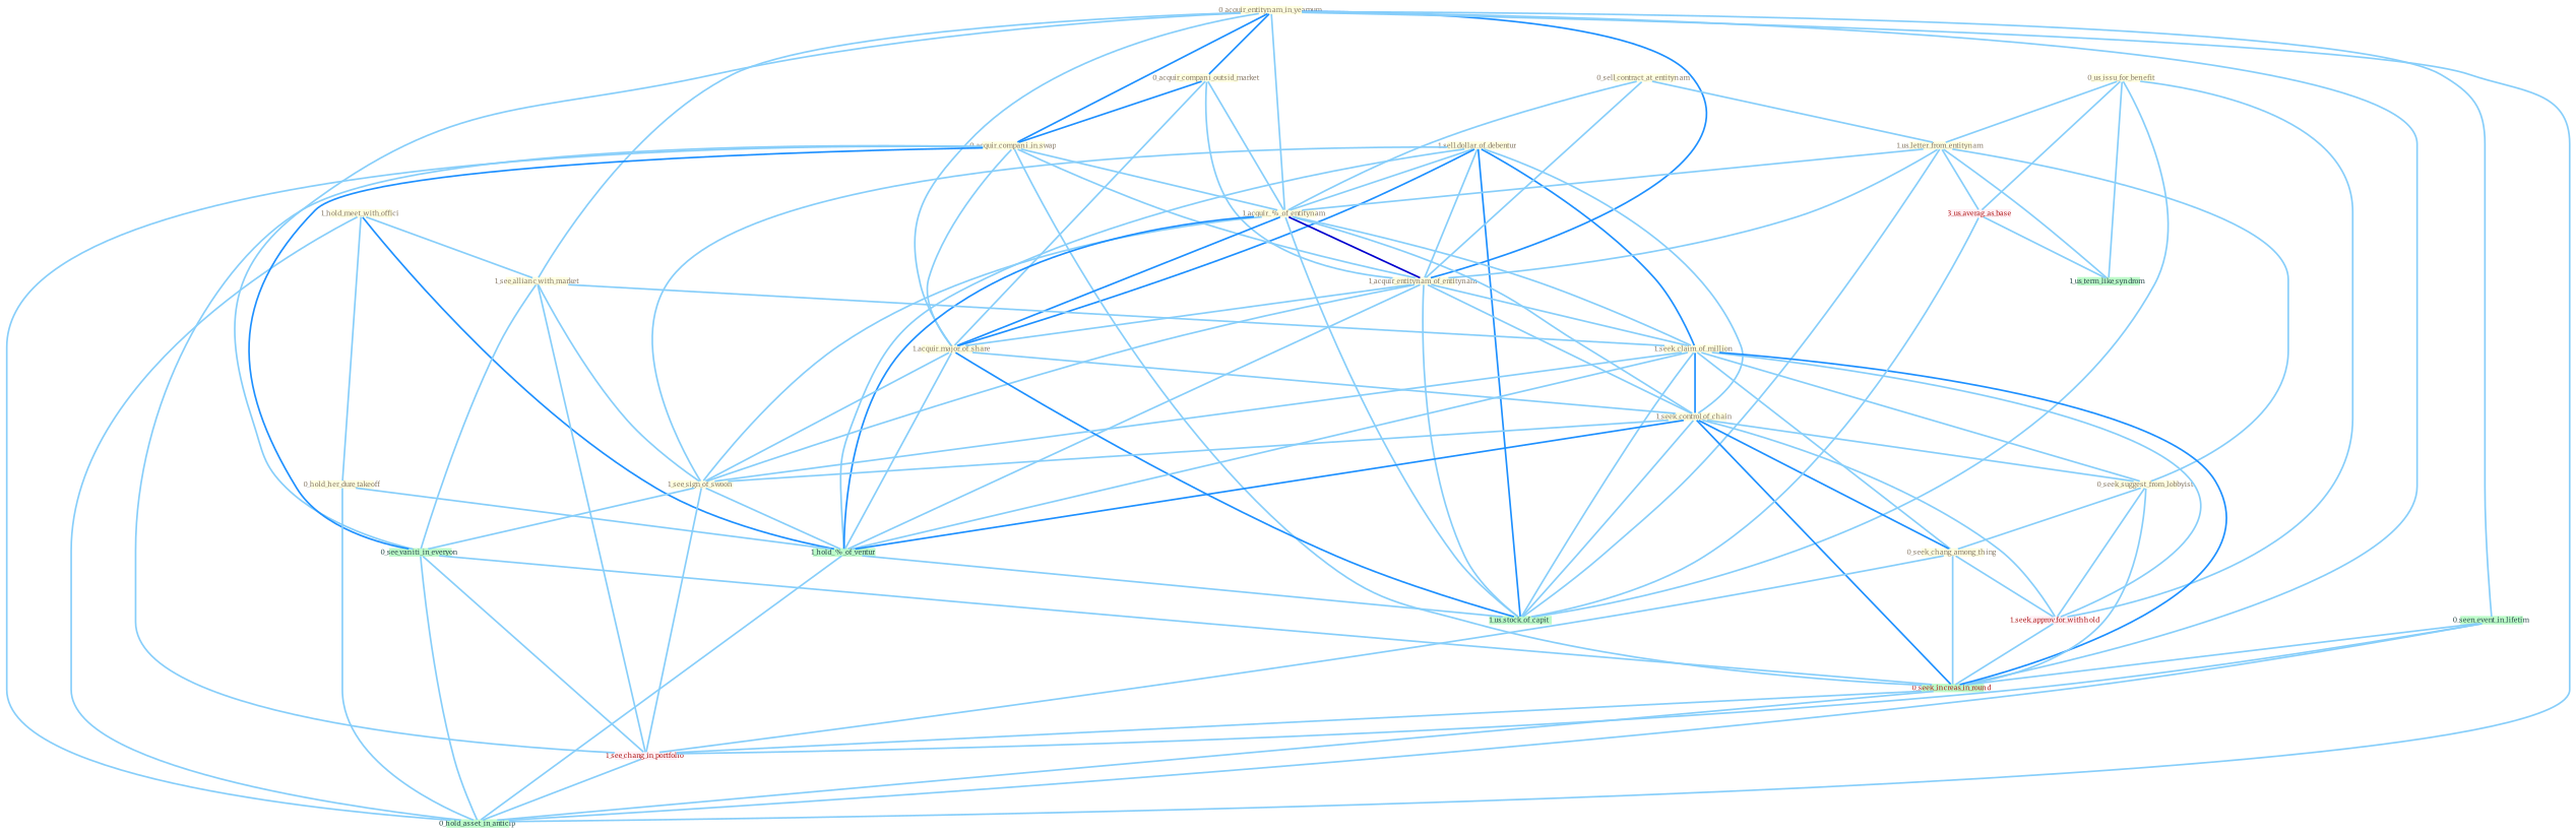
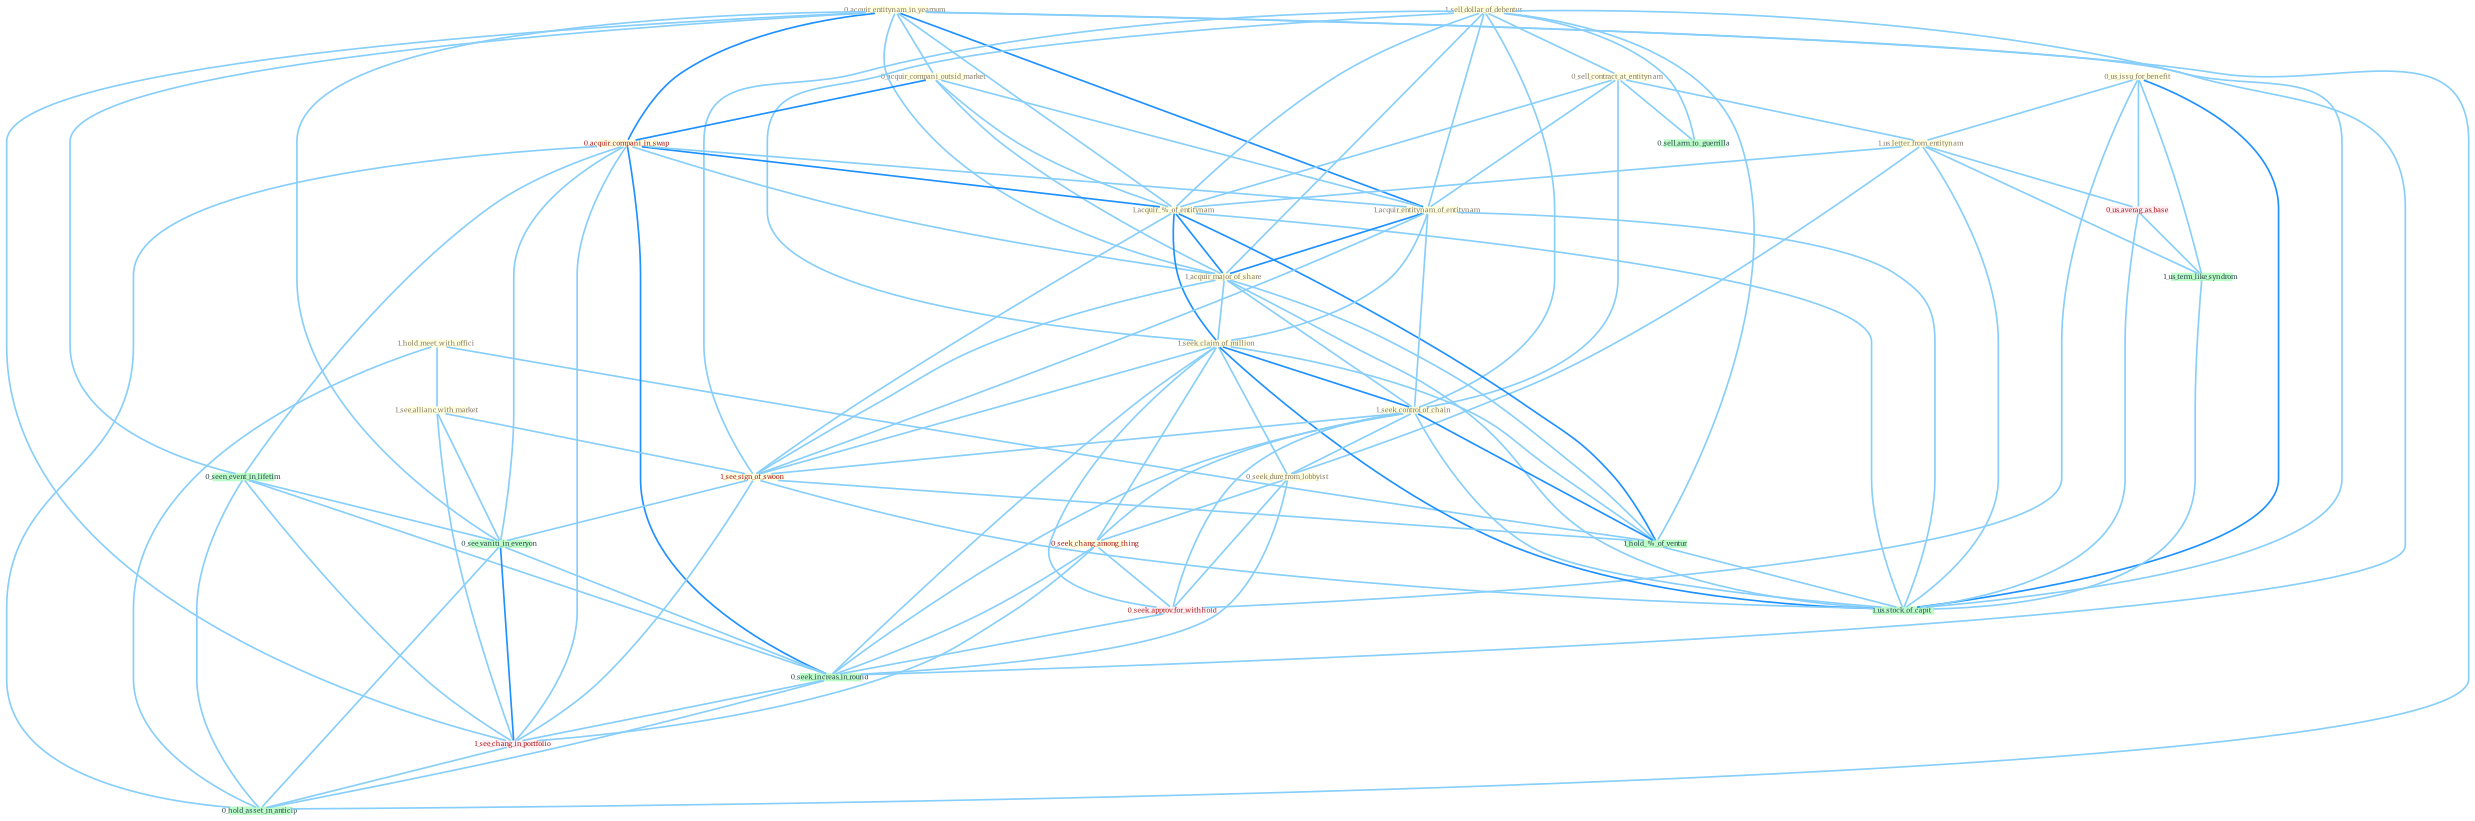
  graph {
    fontname=Merriweather
    node [color="#ffffe0" fixedsize=true fontcolor="#8b7d6b" fontname=Merriweather fontsize=4 shape=polygon style=filled]
    edge [color="#87cefa" fontname=Merriweather w=1]
    "1_hold_meet_with_offici " [height=.06 width=.5]
    "0_acquir_entitynam_in_yearnum " [height=.06 width=.5]
    "1_sell_dollar_of_debentur " [height=.06 width=.5]
    "0_acquir_compani_outsid_market " [height=.06 width=.5]
    "0_us_issu_for_benefit " [height=.06 width=.5]
-   "0_acquir_compani_in_swap " [height=.06 width=.5]
+   "0_acquir_compani_in_swap " [fontcolor="#b22222" height=.06 width=.5]
    "0_sell_contract_at_entitynam " [height=.06 width=.5]
-   "0_hold_her_dure_takeoff " [height=.06 width=.5]
    "1_us_letter_from_entitynam " [height=.06 width=.5]
    "1_acquir_%_of_entitynam " [height=.06 width=.5]
    n11 [height=.06 label="1_see_allianc_with_market" width=.5]
    "1_acquir_entitynam_of_entitynam " [height=.06 width=.5]
    "1_acquir_major_of_share " [height=.06 width=.5]
    "1_seek_claim_of_million " [height=.06 width=.5]
    "1_seek_control_of_chain " [height=.06 width=.5]
-   "1_see_sign_of_swoon " [height=.06 width=.5]
-   "0_seek_suggest_from_lobbyist " [height=.06 width=.5]
-   "0_seek_chang_among_thing " [height=.06 width=.5]
-   "0_us_averag_as_base " [color="#fff0f5" fontcolor="#b22222" height=.06 width=.5 label="3_us_averag_as_base"]
-   "1_seek_approv_for_withhold " [color="#fff0f5" fontcolor="#b22222" height=.06 width=.5]
+   "1_see_sign_of_swoon " [fontcolor="#b22222" height=.06 width=.5]
+   "0_seek_suggest_from_lobbyist " [height=.06 width=.5 label="0_seek_dure_from_lobbyist"]
+   "0_seek_chang_among_thing " [fontcolor="#b22222" height=.06 width=.5]
+   "0_us_averag_as_base " [color="#fff0f5" fontcolor="#b22222" height=.06 width=.5]
+   "1_seek_approv_for_withhold " [color="#fff0f5" fontcolor="#b22222" height=.06 width=.5 label="0_seek_approv_for_withhold"]
    "1_see_chang_in_portfolio " [color="#fff0f5" fontcolor="#b22222" height=.06 width=.5]
    "1_hold_%_of_ventur " [color="#BDFCC9" fontcolor="#2f4f4f" height=.06 width=.5]
    "0_hold_asset_in_anticip " [color="#BDFCC9" fontcolor="#2f4f4f" height=.06 width=.5]
    "0_seen_event_in_lifetim " [color="#BDFCC9" fontcolor="#2f4f4f" height=.06 width=.5]
    "0_see_vaniti_in_everyon " [color="#BDFCC9" fontcolor="#2f4f4f" height=.06 width=.5]
-   "0_seek_increas_in_round " [color="#BDFCC9" fontcolor="#b22222" height=.06 width=.5]
+   "0_seek_increas_in_round " [color="#BDFCC9" fontcolor="#2f4f4f" height=.06 width=.5]
+   "0_sell_arm_to_guerrilla " [color="#BDFCC9" fontcolor="#2f4f4f" height=.06 width=.5]
    "1_us_stock_of_capit " [color="#BDFCC9" fontcolor="#2f4f4f" height=.06 width=.5]
    "1_us_term_like_syndrom " [color="#BDFCC9" fontcolor="#2f4f4f" height=.06 width=.5]
    subgraph sub_1 {
      "1_hold_meet_with_offici "
      "0_acquir_entitynam_in_yearnum "
      "1_sell_dollar_of_debentur "
      "0_acquir_compani_outsid_market "
      "0_us_issu_for_benefit "
      "0_acquir_compani_in_swap "
      "0_sell_contract_at_entitynam "
-     "0_hold_her_dure_takeoff "
      "1_us_letter_from_entitynam "
      "1_acquir_%_of_entitynam "
      n11
      "1_acquir_entitynam_of_entitynam "
      "1_acquir_major_of_share "
      "1_seek_claim_of_million "
      "1_seek_control_of_chain "
      "1_see_sign_of_swoon "
      "0_seek_suggest_from_lobbyist "
      "0_seek_chang_among_thing "
    }
    subgraph sub_2 {
      "0_us_averag_as_base "
      "1_seek_approv_for_withhold "
      "1_see_chang_in_portfolio "
    }
-   "1_hold_meet_with_offici " -- "0_hold_her_dure_takeoff "
    "1_hold_meet_with_offici " -- n11
-   "1_hold_meet_with_offici " -- "1_hold_%_of_ventur " [color="#1e90ff"]
+   "1_hold_meet_with_offici " -- "1_hold_%_of_ventur "
    "1_hold_meet_with_offici " -- "0_hold_asset_in_anticip "
-   "0_acquir_entitynam_in_yearnum " -- "0_acquir_compani_outsid_market " [color="#1e90ff"]
+   "0_acquir_entitynam_in_yearnum " -- "0_acquir_compani_outsid_market "
    "0_acquir_entitynam_in_yearnum " -- "0_acquir_compani_in_swap " [color="#1e90ff" w=2]
    "0_acquir_entitynam_in_yearnum " -- "1_acquir_%_of_entitynam "
    "0_acquir_entitynam_in_yearnum " -- "1_acquir_entitynam_of_entitynam " [color="#1e90ff" w=2]
    "0_acquir_entitynam_in_yearnum " -- "1_acquir_major_of_share "
-   "0_acquir_entitynam_in_yearnum " -- n11
+   "0_acquir_entitynam_in_yearnum " -- "1_see_chang_in_portfolio "
    "0_acquir_entitynam_in_yearnum " -- "0_hold_asset_in_anticip "
    "0_acquir_entitynam_in_yearnum " -- "0_seen_event_in_lifetim "
    "0_acquir_entitynam_in_yearnum " -- "0_see_vaniti_in_everyon "
    "0_acquir_entitynam_in_yearnum " -- "0_seek_increas_in_round "
+   "1_sell_dollar_of_debentur " -- "0_sell_contract_at_entitynam "
    "1_sell_dollar_of_debentur " -- "1_acquir_%_of_entitynam "
    "1_sell_dollar_of_debentur " -- "1_acquir_entitynam_of_entitynam "
-   "1_sell_dollar_of_debentur " -- "1_acquir_major_of_share " [color="#1e90ff"]
-   "1_sell_dollar_of_debentur " -- "1_seek_claim_of_million " [color="#1e90ff"]
+   "1_sell_dollar_of_debentur " -- "1_acquir_major_of_share "
+   "1_sell_dollar_of_debentur " -- "1_seek_claim_of_million "
    "1_sell_dollar_of_debentur " -- "1_seek_control_of_chain "
    "1_sell_dollar_of_debentur " -- "1_see_sign_of_swoon "
    "1_sell_dollar_of_debentur " -- "1_hold_%_of_ventur "
-   "1_sell_dollar_of_debentur " -- "1_us_stock_of_capit " [color="#1e90ff"]
+   "1_sell_dollar_of_debentur " -- "0_sell_arm_to_guerrilla "
+   "1_sell_dollar_of_debentur " -- "1_us_stock_of_capit "
    "0_acquir_compani_outsid_market " -- "0_acquir_compani_in_swap " [color="#1e90ff" w=2]
    "0_acquir_compani_outsid_market " -- "1_acquir_%_of_entitynam "
    "0_acquir_compani_outsid_market " -- "1_acquir_entitynam_of_entitynam "
    "0_acquir_compani_outsid_market " -- "1_acquir_major_of_share "
    "0_us_issu_for_benefit " -- "1_us_letter_from_entitynam "
    "0_us_issu_for_benefit " -- "0_us_averag_as_base "
    "0_us_issu_for_benefit " -- "1_seek_approv_for_withhold "
-   "0_us_issu_for_benefit " -- "1_us_stock_of_capit "
+   "0_us_issu_for_benefit " -- "1_us_stock_of_capit " [color="#1e90ff"]
    "0_us_issu_for_benefit " -- "1_us_term_like_syndrom "
-   "0_acquir_compani_in_swap " -- "1_acquir_%_of_entitynam "
+   "0_acquir_compani_in_swap " -- "1_acquir_%_of_entitynam " [color="#1e90ff"]
    "0_acquir_compani_in_swap " -- "1_acquir_entitynam_of_entitynam "
    "0_acquir_compani_in_swap " -- "1_acquir_major_of_share "
    "0_acquir_compani_in_swap " -- "1_see_chang_in_portfolio "
    "0_acquir_compani_in_swap " -- "0_hold_asset_in_anticip "
-   "0_acquir_compani_in_swap " -- "0_see_vaniti_in_everyon " [color="#1e90ff"]
-   "0_acquir_compani_in_swap " -- "0_seek_increas_in_round "
+   "0_acquir_compani_in_swap " -- "0_seen_event_in_lifetim "
+   "0_acquir_compani_in_swap " -- "0_see_vaniti_in_everyon "
+   "0_acquir_compani_in_swap " -- "0_seek_increas_in_round " [color="#1e90ff"]
    "0_sell_contract_at_entitynam " -- "1_us_letter_from_entitynam "
    "0_sell_contract_at_entitynam " -- "1_acquir_%_of_entitynam "
    "0_sell_contract_at_entitynam " -- "1_acquir_entitynam_of_entitynam "
-   "0_hold_her_dure_takeoff " -- "1_hold_%_of_ventur "
-   "0_hold_her_dure_takeoff " -- "0_hold_asset_in_anticip "
+   "0_sell_contract_at_entitynam " -- "0_sell_arm_to_guerrilla "
    "1_us_letter_from_entitynam " -- "1_acquir_%_of_entitynam "
-   "1_us_letter_from_entitynam " -- "1_acquir_entitynam_of_entitynam "
    "1_us_letter_from_entitynam " -- "0_seek_suggest_from_lobbyist "
    "1_us_letter_from_entitynam " -- "0_us_averag_as_base "
    "1_us_letter_from_entitynam " -- "1_us_stock_of_capit "
    "1_us_letter_from_entitynam " -- "1_us_term_like_syndrom "
-   "1_acquir_%_of_entitynam " -- "1_acquir_entitynam_of_entitynam " [color="#0000cd" w=3]
    "1_acquir_%_of_entitynam " -- "1_acquir_major_of_share " [color="#1e90ff" w=2]
-   "1_acquir_%_of_entitynam " -- "1_seek_claim_of_million "
-   "1_acquir_%_of_entitynam " -- "1_seek_control_of_chain "
+   "1_acquir_%_of_entitynam " -- "1_seek_claim_of_million " [color="#1e90ff"]
+   "0_sell_contract_at_entitynam " -- "1_seek_control_of_chain "
    "1_acquir_%_of_entitynam " -- "1_see_sign_of_swoon "
    "1_acquir_%_of_entitynam " -- "1_hold_%_of_ventur " [color="#1e90ff" w=2]
    "1_acquir_%_of_entitynam " -- "1_us_stock_of_capit "
    n11 -- "1_see_sign_of_swoon "
    n11 -- "1_see_chang_in_portfolio "
    n11 -- "0_see_vaniti_in_everyon "
-   "1_acquir_entitynam_of_entitynam " -- "1_acquir_major_of_share " [w=2]
+   "1_acquir_entitynam_of_entitynam " -- "1_acquir_major_of_share " [color="#1e90ff" w=2]
    "1_acquir_entitynam_of_entitynam " -- "1_seek_claim_of_million "
    "1_acquir_entitynam_of_entitynam " -- "1_seek_control_of_chain "
    "1_acquir_entitynam_of_entitynam " -- "1_see_sign_of_swoon "
-   "1_acquir_entitynam_of_entitynam " -- "1_hold_%_of_ventur "
    "1_acquir_entitynam_of_entitynam " -- "1_us_stock_of_capit "
-   n11 -- "1_seek_claim_of_million "
+   "1_acquir_major_of_share " -- "1_seek_claim_of_million "
    "1_acquir_major_of_share " -- "1_seek_control_of_chain "
    "1_acquir_major_of_share " -- "1_see_sign_of_swoon "
    "1_acquir_major_of_share " -- "1_hold_%_of_ventur "
-   "1_acquir_major_of_share " -- "1_us_stock_of_capit " [color="#1e90ff"]
+   "1_acquir_major_of_share " -- "1_us_stock_of_capit "
    "1_seek_claim_of_million " -- "1_seek_control_of_chain " [color="#1e90ff" w=2]
    "1_seek_claim_of_million " -- "1_see_sign_of_swoon "
    "1_seek_claim_of_million " -- "0_seek_suggest_from_lobbyist "
    "1_seek_claim_of_million " -- "0_seek_chang_among_thing "
    "1_seek_claim_of_million " -- "1_seek_approv_for_withhold "
    "1_seek_claim_of_million " -- "1_hold_%_of_ventur "
-   "1_seek_claim_of_million " -- "0_seek_increas_in_round " [color="#1e90ff"]
-   "1_seek_claim_of_million " -- "1_us_stock_of_capit "
+   "1_seek_claim_of_million " -- "0_seek_increas_in_round "
+   "1_seek_claim_of_million " -- "1_us_stock_of_capit " [color="#1e90ff"]
    "1_seek_control_of_chain " -- "1_see_sign_of_swoon "
    "1_seek_control_of_chain " -- "0_seek_suggest_from_lobbyist "
-   "1_seek_control_of_chain " -- "0_seek_chang_among_thing " [color="#1e90ff"]
+   "1_seek_control_of_chain " -- "0_seek_chang_among_thing "
    "1_seek_control_of_chain " -- "1_seek_approv_for_withhold "
    "1_seek_control_of_chain " -- "1_hold_%_of_ventur " [color="#1e90ff"]
-   "1_seek_control_of_chain " -- "0_seek_increas_in_round " [color="#1e90ff"]
+   "1_seek_control_of_chain " -- "0_seek_increas_in_round "
    "1_seek_control_of_chain " -- "1_us_stock_of_capit "
    "1_see_sign_of_swoon " -- "1_see_chang_in_portfolio "
    "1_see_sign_of_swoon " -- "1_hold_%_of_ventur "
    "1_see_sign_of_swoon " -- "0_see_vaniti_in_everyon "
+   "1_see_sign_of_swoon " -- "1_us_stock_of_capit "
    "0_seek_suggest_from_lobbyist " -- "0_seek_chang_among_thing "
    "0_seek_suggest_from_lobbyist " -- "1_seek_approv_for_withhold "
    "0_seek_suggest_from_lobbyist " -- "0_seek_increas_in_round "
    "0_seek_chang_among_thing " -- "1_seek_approv_for_withhold "
    "0_seek_chang_among_thing " -- "1_see_chang_in_portfolio "
    "0_seek_chang_among_thing " -- "0_seek_increas_in_round "
    "0_us_averag_as_base " -- "1_us_stock_of_capit "
    "0_us_averag_as_base " -- "1_us_term_like_syndrom "
    "1_seek_approv_for_withhold " -- "0_seek_increas_in_round "
    "1_see_chang_in_portfolio " -- "0_hold_asset_in_anticip "
-   "1_hold_%_of_ventur " -- "0_hold_asset_in_anticip "
    "1_hold_%_of_ventur " -- "1_us_stock_of_capit "
    "0_seen_event_in_lifetim " -- "1_see_chang_in_portfolio "
    "0_seen_event_in_lifetim " -- "0_hold_asset_in_anticip "
+   "0_seen_event_in_lifetim " -- "0_see_vaniti_in_everyon "
    "0_seen_event_in_lifetim " -- "0_seek_increas_in_round "
-   "0_see_vaniti_in_everyon " -- "1_see_chang_in_portfolio " [w=2]
+   "0_see_vaniti_in_everyon " -- "1_see_chang_in_portfolio " [color="#1e90ff" w=2]
    "0_see_vaniti_in_everyon " -- "0_hold_asset_in_anticip "
    "0_see_vaniti_in_everyon " -- "0_seek_increas_in_round "
    "0_seek_increas_in_round " -- "1_see_chang_in_portfolio "
    "0_seek_increas_in_round " -- "0_hold_asset_in_anticip "
+   "1_us_term_like_syndrom " -- "1_us_stock_of_capit "
  }
